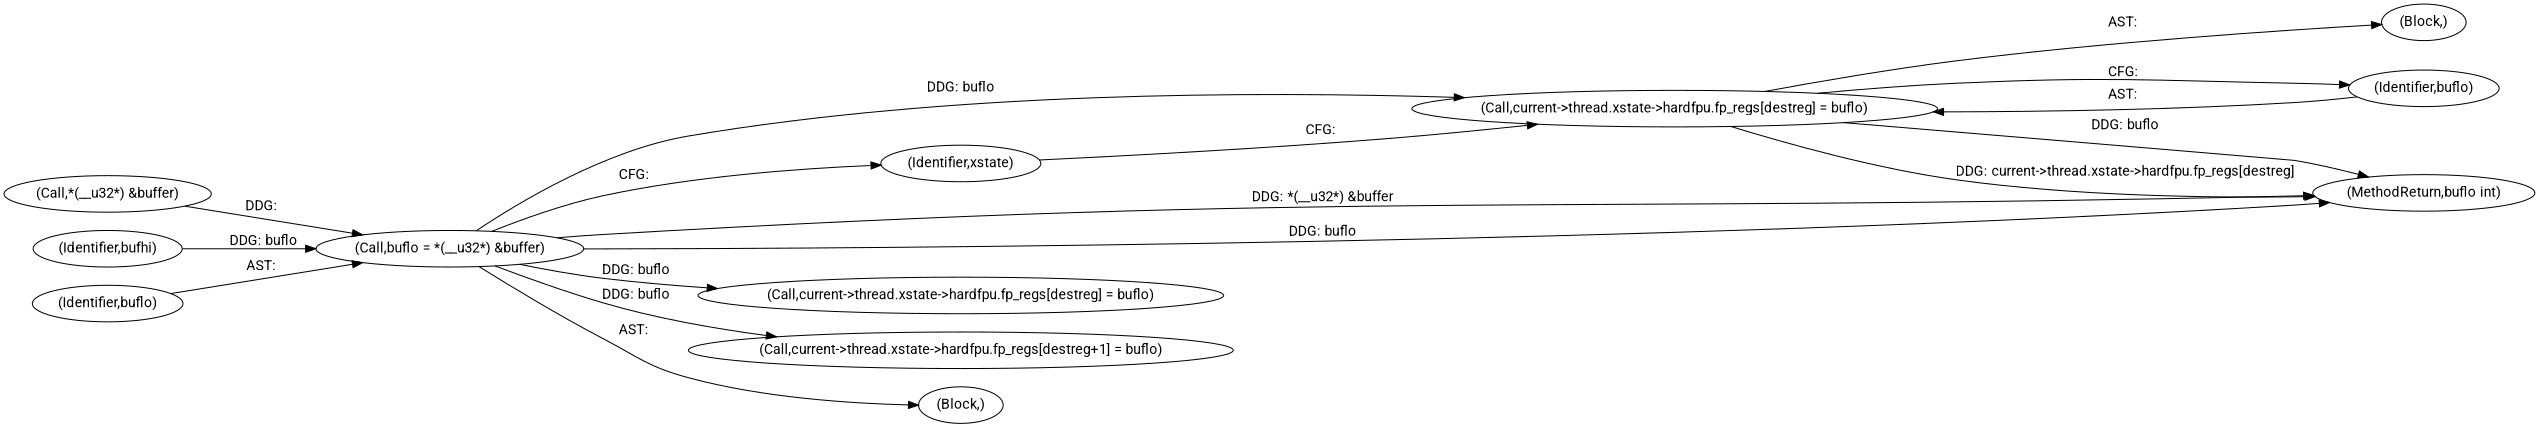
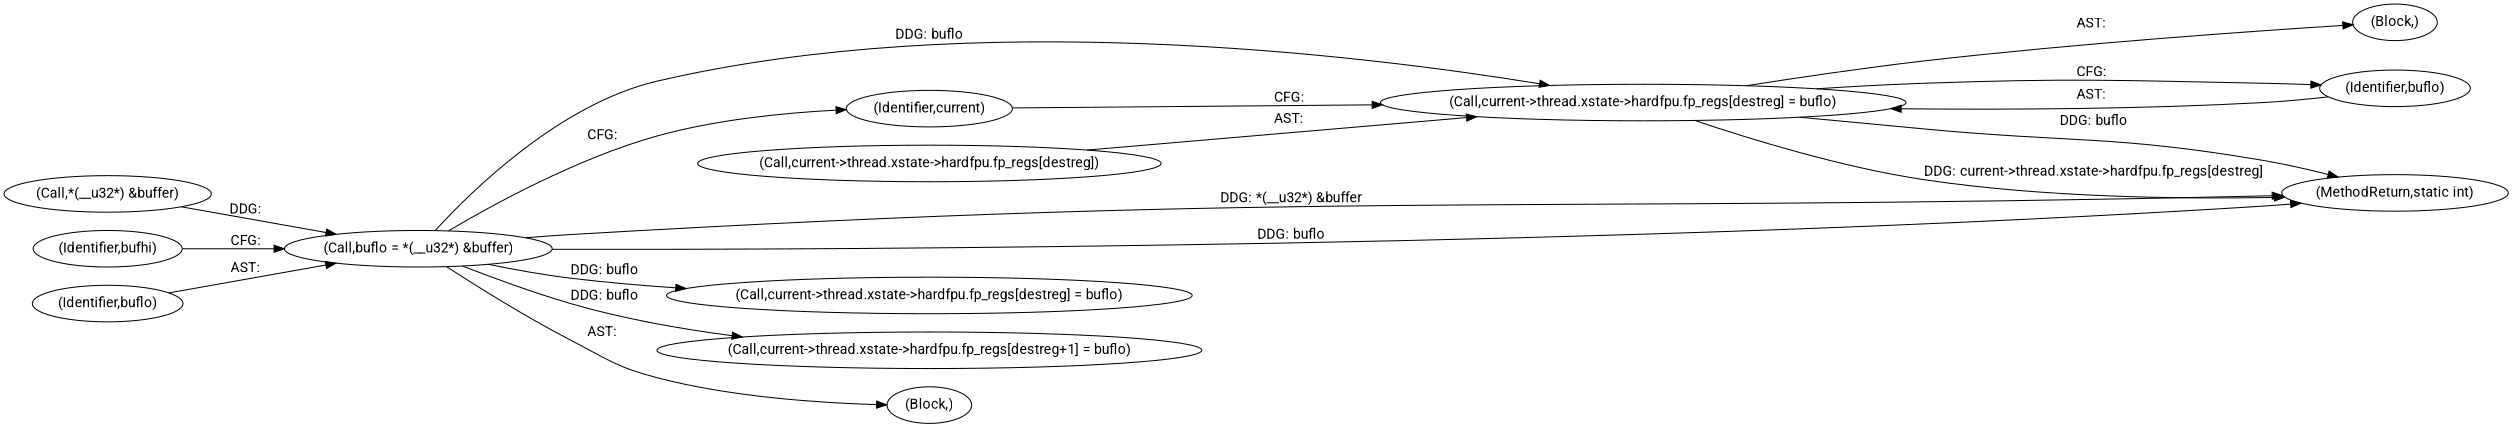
  digraph {
    fontname=Roboto
    rankdir=LR
    node [fontname=Roboto]
    edge [fontname=Roboto]
    n1 [label="(Call,current->thread.xstate->hardfpu.fp_regs[destreg] = buflo)"]
    n2 [label="(Block,)"]
    n3 [label="(Identifier,buflo)"]
-   n4 [label="(MethodReturn,buflo int)"]
+   n4 [label="(MethodReturn,static int)"]
    n5 [label="(Call,buflo = *(__u32*) &buffer)"]
    n6 [label="(Call,current->thread.xstate->hardfpu.fp_regs[destreg] = buflo)"]
    n7 [label="(Call,current->thread.xstate->hardfpu.fp_regs[destreg+1] = buflo)"]
    n8 [label="(Block,)"]
-   n9 [label="(Identifier,xstate)"]
+   n9 [label="(Identifier,current)"]
    n10 [label="(Call,*(__u32*) &buffer)"]
    n11 [label="(Identifier,bufhi)"]
    n12 [label="(Identifier,buflo)"]
+   n13 [label="(Call,current->thread.xstate->hardfpu.fp_regs[destreg])"]
    n1 -> n2 [label="AST: "]
    n1 -> n3 [label="CFG: "]
    n1 -> n4 [label="DDG: buflo"]
    n1 -> n4 [label="DDG: current->thread.xstate->hardfpu.fp_regs[destreg]"]
    n3 -> n1 [label="AST: "]
    n5 -> n1 [label="DDG: buflo"]
    n5 -> n4 [label="DDG: *(__u32*) &buffer"]
    n5 -> n4 [label="DDG: buflo"]
    n5 -> n6 [label="DDG: buflo"]
    n5 -> n7 [label="DDG: buflo"]
    n5 -> n8 [label="AST: "]
    n5 -> n9 [label="CFG: "]
    n9 -> n1 [label="CFG: "]
    n10 -> n5 [label="DDG: "]
-   n11 -> n5 [label="DDG: buflo"]
+   n11 -> n5 [label="CFG: "]
    n12 -> n5 [label="AST: "]
+   n13 -> n1 [label="AST: "]
  }
